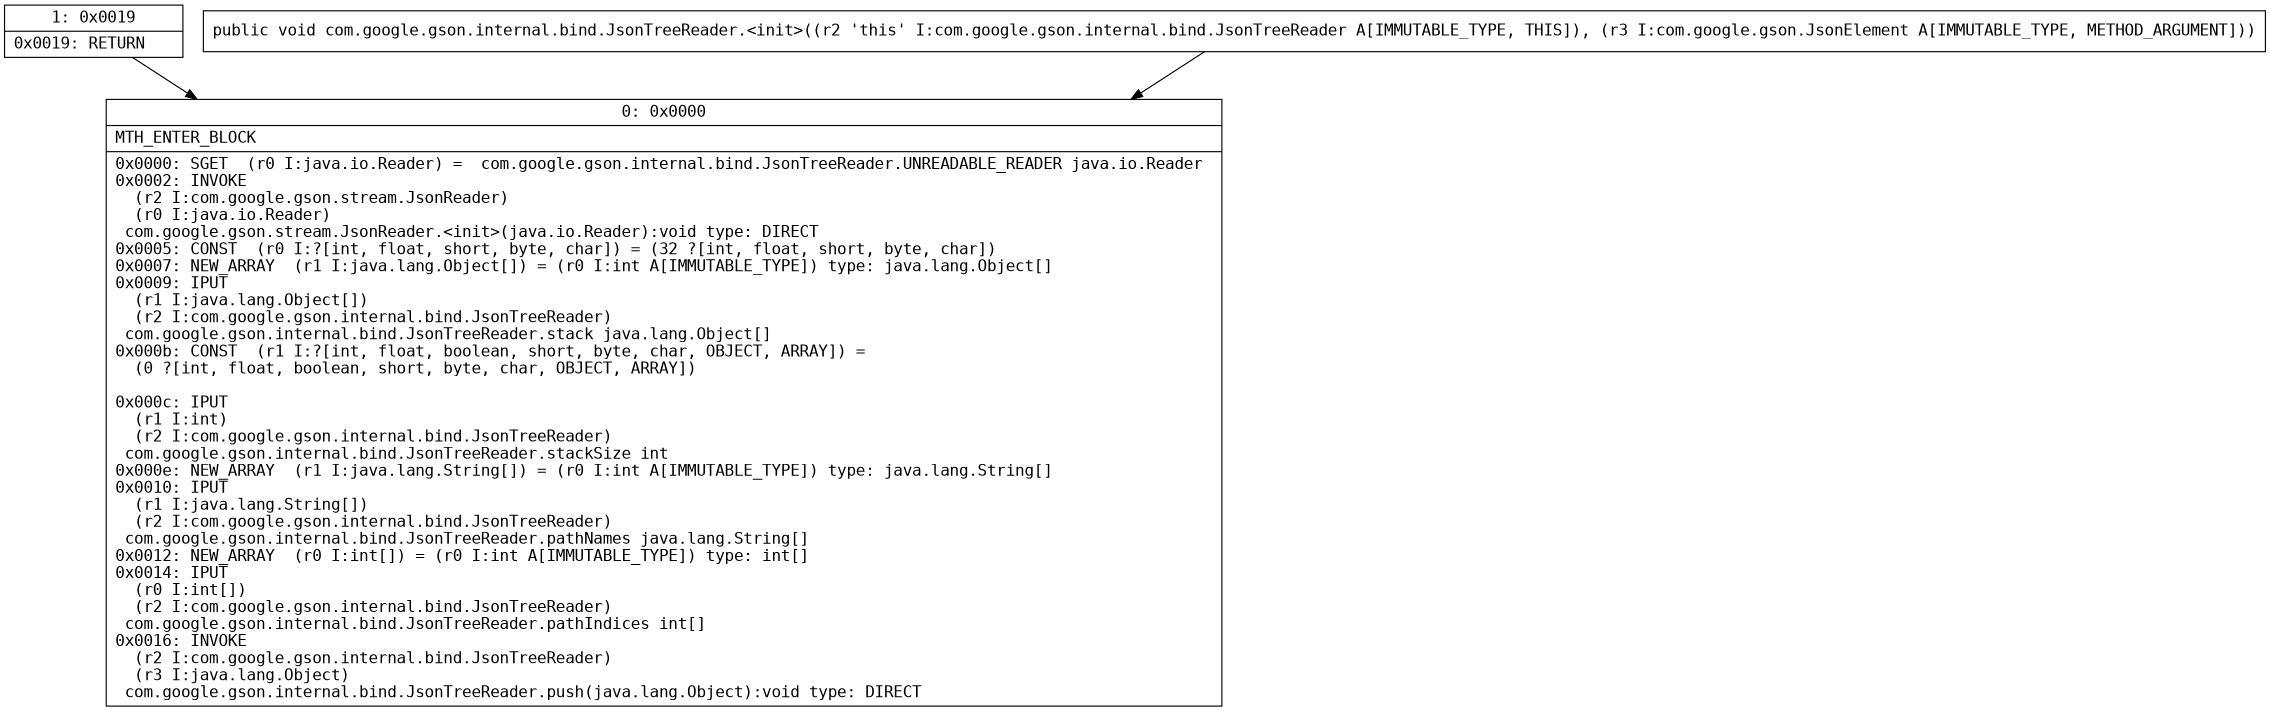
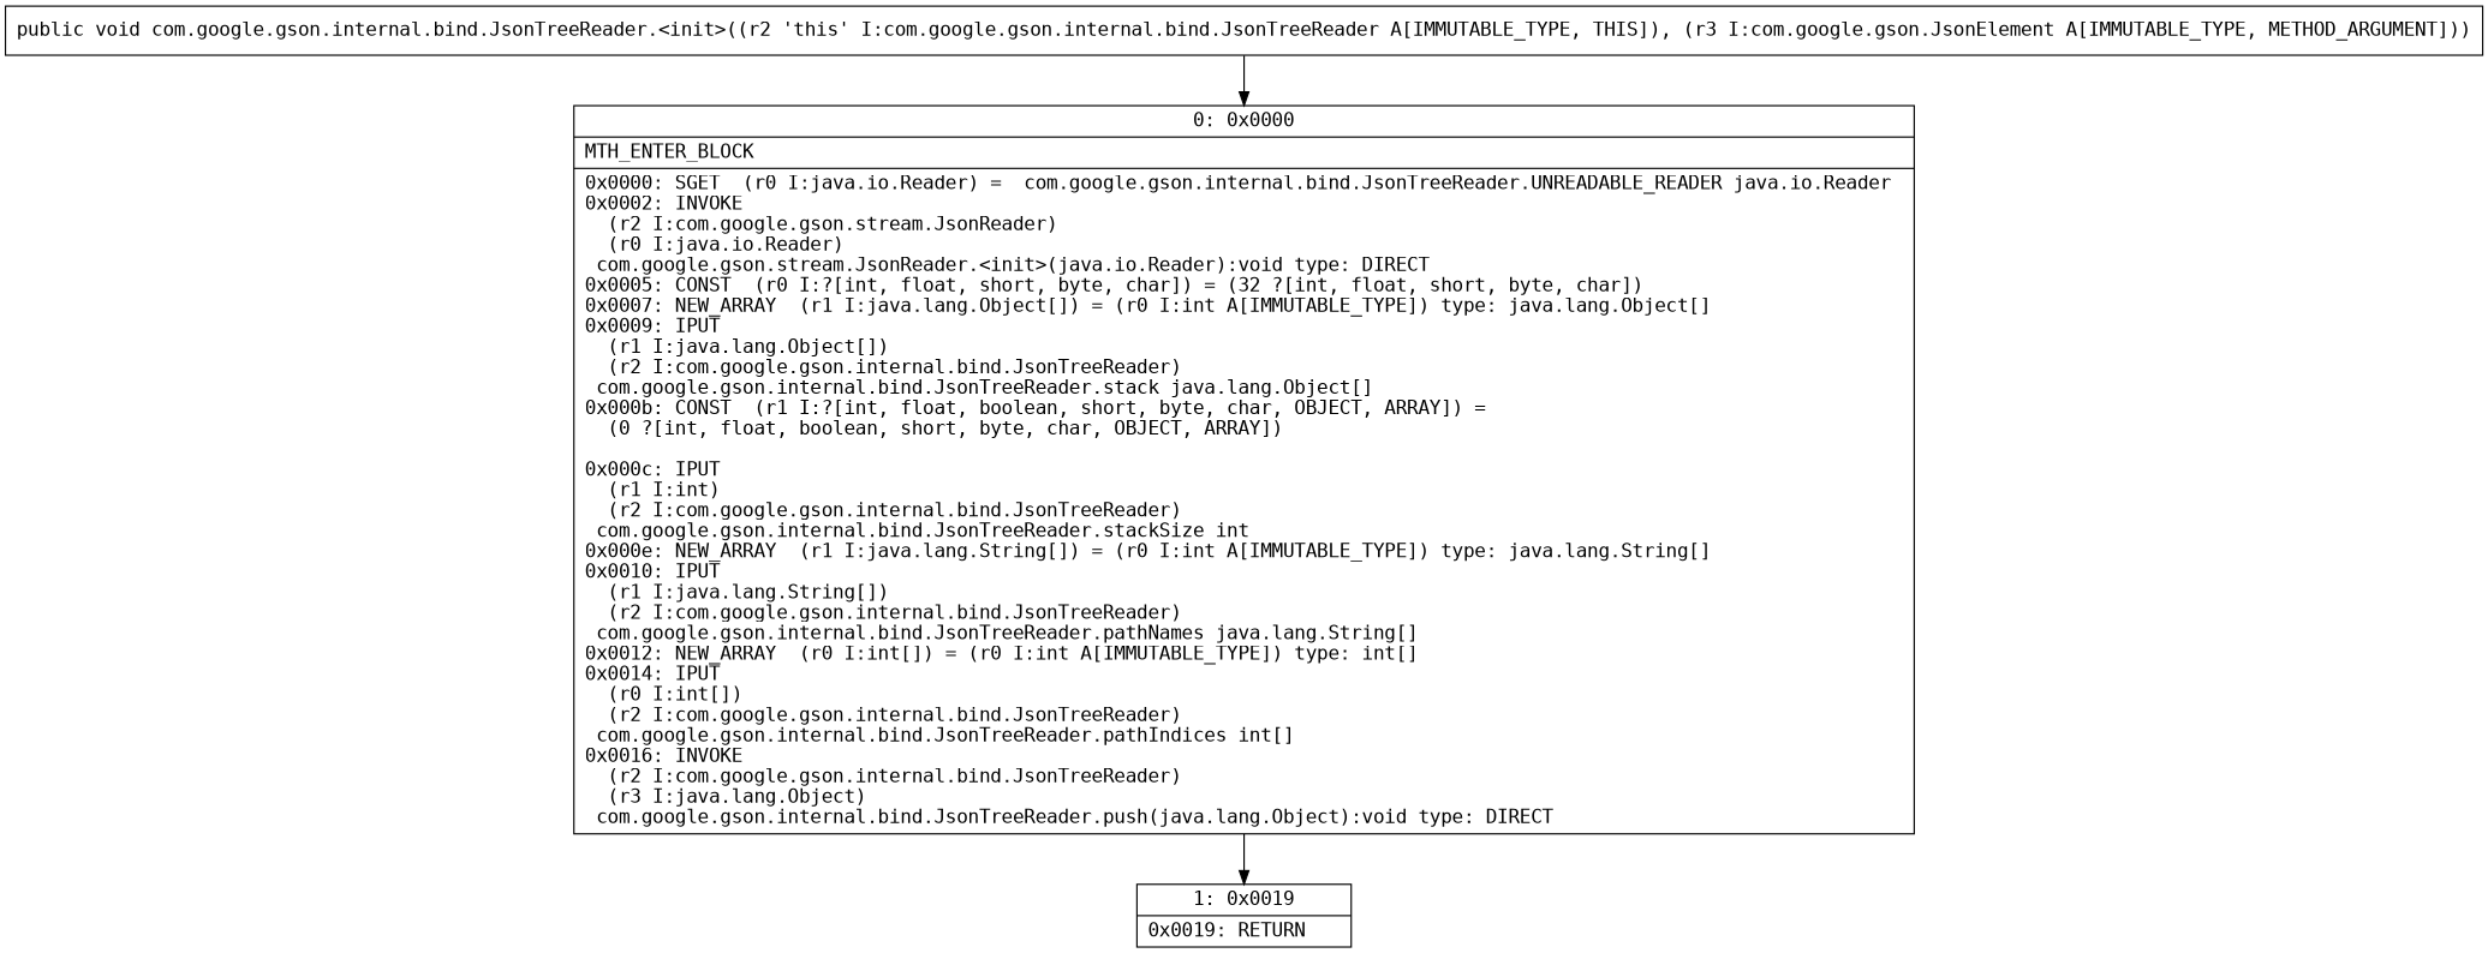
  digraph {
    fontname="DejaVu Sans Mono"
    node [shape=record fontname="DejaVu Sans Mono"]
    edge [fontname="DejaVu Sans Mono"]
    n1 [label="{0\:\ 0x0000|MTH_ENTER_BLOCK\l|0x0000: SGET  (r0 I:java.io.Reader) =  com.google.gson.internal.bind.JsonTreeReader.UNREADABLE_READER java.io.Reader \l0x0002: INVOKE  \l  (r2 I:com.google.gson.stream.JsonReader)\l  (r0 I:java.io.Reader)\l com.google.gson.stream.JsonReader.\<init\>(java.io.Reader):void type: DIRECT \l0x0005: CONST  (r0 I:?[int, float, short, byte, char]) = (32 ?[int, float, short, byte, char]) \l0x0007: NEW_ARRAY  (r1 I:java.lang.Object[]) = (r0 I:int A[IMMUTABLE_TYPE]) type: java.lang.Object[] \l0x0009: IPUT  \l  (r1 I:java.lang.Object[])\l  (r2 I:com.google.gson.internal.bind.JsonTreeReader)\l com.google.gson.internal.bind.JsonTreeReader.stack java.lang.Object[] \l0x000b: CONST  (r1 I:?[int, float, boolean, short, byte, char, OBJECT, ARRAY]) = \l  (0 ?[int, float, boolean, short, byte, char, OBJECT, ARRAY])\l \l0x000c: IPUT  \l  (r1 I:int)\l  (r2 I:com.google.gson.internal.bind.JsonTreeReader)\l com.google.gson.internal.bind.JsonTreeReader.stackSize int \l0x000e: NEW_ARRAY  (r1 I:java.lang.String[]) = (r0 I:int A[IMMUTABLE_TYPE]) type: java.lang.String[] \l0x0010: IPUT  \l  (r1 I:java.lang.String[])\l  (r2 I:com.google.gson.internal.bind.JsonTreeReader)\l com.google.gson.internal.bind.JsonTreeReader.pathNames java.lang.String[] \l0x0012: NEW_ARRAY  (r0 I:int[]) = (r0 I:int A[IMMUTABLE_TYPE]) type: int[] \l0x0014: IPUT  \l  (r0 I:int[])\l  (r2 I:com.google.gson.internal.bind.JsonTreeReader)\l com.google.gson.internal.bind.JsonTreeReader.pathIndices int[] \l0x0016: INVOKE  \l  (r2 I:com.google.gson.internal.bind.JsonTreeReader)\l  (r3 I:java.lang.Object)\l com.google.gson.internal.bind.JsonTreeReader.push(java.lang.Object):void type: DIRECT \l}"]
    n2 [label="{1\:\ 0x0019|0x0019: RETURN   \l}"]
    n3 [label="{public void com.google.gson.internal.bind.JsonTreeReader.\<init\>((r2 'this' I:com.google.gson.internal.bind.JsonTreeReader A[IMMUTABLE_TYPE, THIS]), (r3 I:com.google.gson.JsonElement A[IMMUTABLE_TYPE, METHOD_ARGUMENT])) }"]
-   n2 -> n1
+   n1 -> n2
    n3 -> n1
  }
